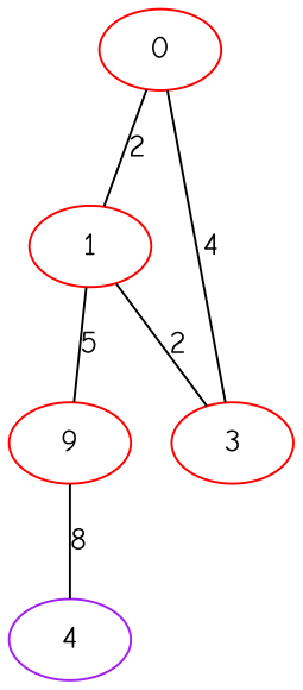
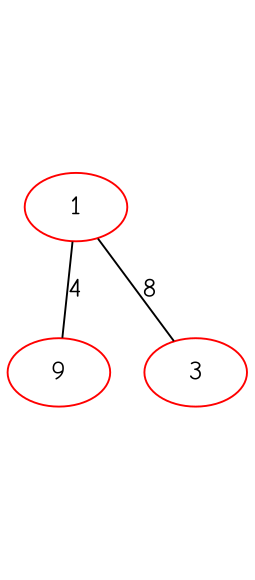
  graph {
    fontname="Comic Neue"
    node [color=red fontname="Comic Neue" weight=1]
    edge [fontname="Comic Neue"]
-   0
    1
    3
    n4 [label=9]
-   4 [color=purple weight=4]
-   0 -- 1 [label=2]
-   0 -- 3 [label=4]
-   1 -- 3 [label=2]
-   1 -- n4 [label=5]
-   n4 -- 4 [label=8]
+   1 -- 3 [label=8]
+   1 -- n4 [label=4]
  }
